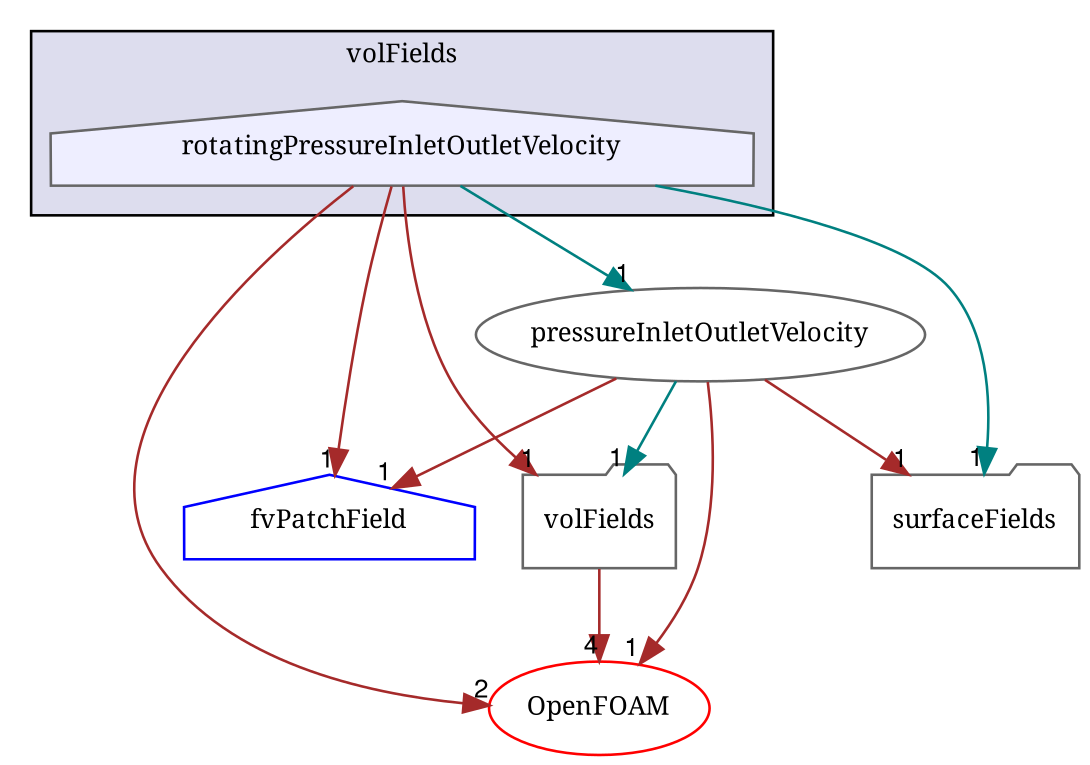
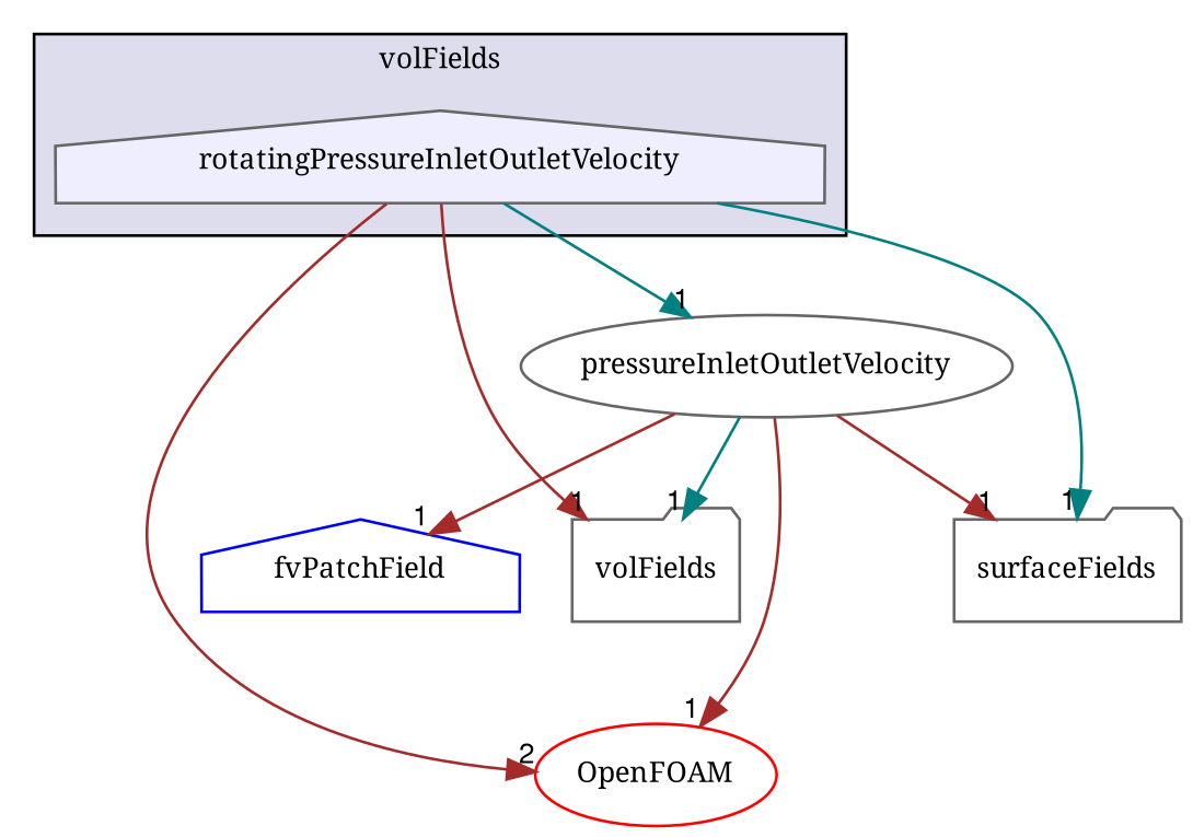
  digraph {
    compound=true
    fontname="Noto Serif"
    node [color=gray40 fontname="Noto Serif" fontsize=10 shape=house]
    edge [color=brown fontname="Noto Serif" headlabel=1 labeldistance=1.5 labelfontname=FreeSans labelfontsize=10]
    n1 [fillcolor="#eeeeff" label=rotatingPressureInletOutletVelocity pencolor=black style=filled]
    n2 [color=blue label=fvPatchField]
    n3 [label=volFields shape=folder]
    n4 [label=pressureInletOutletVelocity shape=ellipse]
    n5 [color=red label=OpenFOAM shape=ellipse]
    n6 [label=surfaceFields shape=folder]
    subgraph cluster_1 {
      bgcolor="#ddddee"
      fontsize=10
      label=volFields
      pencolor=black
      n1
    }
-   n1 -> n2
    n1 -> n3
    n1 -> n4 [color=teal]
    n1 -> n5 [headlabel=2]
    n1 -> n6 [color=teal]
-   n3 -> n5 [headlabel=4]
    n4 -> n2
    n4 -> n3 [color=teal]
    n4 -> n5
    n4 -> n6
  }
